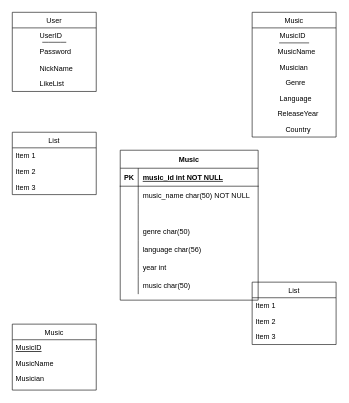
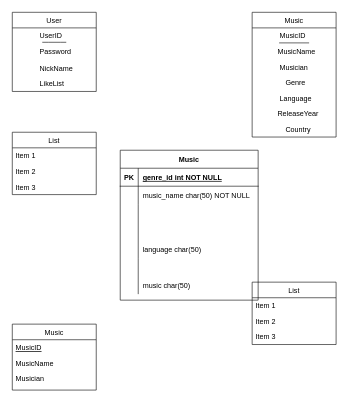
  <mxCell id="0" />
  <mxCell id="1" parent="0" />
  <mxCell id="2" value="User" style="swimlane;fontStyle=0;childLayout=stackLayout;horizontal=1;startSize=26;horizontalStack=0;resizeParent=1;resizeParentMax=0;resizeLast=0;collapsible=1;marginBottom=0;" parent="1" vertex="1"><mxGeometry x="20" y="20" width="140" height="132" as="geometry" /></mxCell>
  <mxCell id="3" value="            UserID" style="text;strokeColor=none;fillColor=none;align=left;verticalAlign=top;spacingLeft=4;spacingRight=4;overflow=hidden;rotatable=0;points=[[0,0.5],[1,0.5]];portConstraint=eastwest;" parent="2" vertex="1"><mxGeometry y="26" width="140" height="26" as="geometry" /></mxCell>
  <mxCell id="4" value="" style="endArrow=none;html=1;" parent="2" edge="1"><mxGeometry width="50" height="50" relative="1" as="geometry"><mxPoint x="50" y="50" as="sourcePoint" /><mxPoint x="90" y="50" as="targetPoint" /><Array as="points"><mxPoint x="70" y="50" /></Array></mxGeometry></mxCell>
  <mxCell id="5" value="            Password" style="text;strokeColor=none;fillColor=none;align=left;verticalAlign=top;spacingLeft=4;spacingRight=4;overflow=hidden;rotatable=0;points=[[0,0.5],[1,0.5]];portConstraint=eastwest;" parent="2" vertex="1"><mxGeometry y="52" width="140" height="28" as="geometry" /></mxCell>
  <mxCell id="6" value="            NickName" style="text;strokeColor=none;fillColor=none;align=left;verticalAlign=top;spacingLeft=4;spacingRight=4;overflow=hidden;rotatable=0;points=[[0,0.5],[1,0.5]];portConstraint=eastwest;" parent="2" vertex="1"><mxGeometry y="80" width="140" height="26" as="geometry" /></mxCell>
  <mxCell id="7" value="            LikeList" style="text;strokeColor=none;fillColor=none;align=left;verticalAlign=top;spacingLeft=4;spacingRight=4;overflow=hidden;rotatable=0;points=[[0,0.5],[1,0.5]];portConstraint=eastwest;" parent="2" vertex="1"><mxGeometry y="106" width="140" height="26" as="geometry" /></mxCell>
  <mxCell id="8" value="Music" style="swimlane;fontStyle=0;childLayout=stackLayout;horizontal=1;startSize=26;horizontalStack=0;resizeParent=1;resizeParentMax=0;resizeLast=0;collapsible=1;marginBottom=0;" parent="1" vertex="1"><mxGeometry x="420" y="20" width="140" height="208" as="geometry" /></mxCell>
  <mxCell id="9" value="            MusicID" style="text;strokeColor=none;fillColor=none;align=left;verticalAlign=top;spacingLeft=4;spacingRight=4;overflow=hidden;rotatable=0;points=[[0,0.5],[1,0.5]];portConstraint=eastwest;" parent="8" vertex="1"><mxGeometry y="26" width="140" height="26" as="geometry" /></mxCell>
  <mxCell id="10" value="" style="endArrow=none;html=1;" parent="8" edge="1"><mxGeometry width="50" height="50" relative="1" as="geometry"><mxPoint x="45" y="51" as="sourcePoint" /><mxPoint x="95" y="51" as="targetPoint" /></mxGeometry></mxCell>
  <mxCell id="11" value="           MusicName" style="text;strokeColor=none;fillColor=none;align=left;verticalAlign=top;spacingLeft=4;spacingRight=4;overflow=hidden;rotatable=0;points=[[0,0.5],[1,0.5]];portConstraint=eastwest;" parent="8" vertex="1"><mxGeometry y="52" width="140" height="26" as="geometry" /></mxCell>
  <mxCell id="12" value="            Musician" style="text;strokeColor=none;fillColor=none;align=left;verticalAlign=top;spacingLeft=4;spacingRight=4;overflow=hidden;rotatable=0;points=[[0,0.5],[1,0.5]];portConstraint=eastwest;" parent="8" vertex="1"><mxGeometry y="78" width="140" height="26" as="geometry" /></mxCell>
  <mxCell id="13" value="               Genre   " style="text;strokeColor=none;fillColor=none;align=left;verticalAlign=top;spacingLeft=4;spacingRight=4;overflow=hidden;rotatable=0;points=[[0,0.5],[1,0.5]];portConstraint=eastwest;" parent="8" vertex="1"><mxGeometry y="104" width="140" height="26" as="geometry" /></mxCell>
  <mxCell id="14" value="            Language" style="text;strokeColor=none;fillColor=none;align=left;verticalAlign=top;spacingLeft=4;spacingRight=4;overflow=hidden;rotatable=0;points=[[0,0.5],[1,0.5]];portConstraint=eastwest;" parent="8" vertex="1"><mxGeometry y="130" width="140" height="26" as="geometry" /></mxCell>
  <mxCell id="15" value="           ReleaseYear" style="text;strokeColor=none;fillColor=none;align=left;verticalAlign=top;spacingLeft=4;spacingRight=4;overflow=hidden;rotatable=0;points=[[0,0.5],[1,0.5]];portConstraint=eastwest;" parent="8" vertex="1"><mxGeometry y="156" width="140" height="26" as="geometry" /></mxCell>
  <mxCell id="16" value="               Country" style="text;strokeColor=none;fillColor=none;align=left;verticalAlign=top;spacingLeft=4;spacingRight=4;overflow=hidden;rotatable=0;points=[[0,0.5],[1,0.5]];portConstraint=eastwest;" parent="8" vertex="1"><mxGeometry y="182" width="140" height="26" as="geometry" /></mxCell>
  <mxCell id="17" value="List" style="swimlane;fontStyle=0;childLayout=stackLayout;horizontal=1;startSize=26;horizontalStack=0;resizeParent=1;resizeParentMax=0;resizeLast=0;collapsible=1;marginBottom=0;" parent="1" vertex="1"><mxGeometry x="20" y="220" width="140" height="104" as="geometry" /></mxCell>
  <mxCell id="18" value="Item 1" style="text;strokeColor=none;fillColor=none;align=left;verticalAlign=top;spacingLeft=4;spacingRight=4;overflow=hidden;rotatable=0;points=[[0,0.5],[1,0.5]];portConstraint=eastwest;" parent="17" vertex="1"><mxGeometry y="26" width="140" height="26" as="geometry" /></mxCell>
  <mxCell id="19" value="Item 2" style="text;strokeColor=none;fillColor=none;align=left;verticalAlign=top;spacingLeft=4;spacingRight=4;overflow=hidden;rotatable=0;points=[[0,0.5],[1,0.5]];portConstraint=eastwest;" parent="17" vertex="1"><mxGeometry y="52" width="140" height="26" as="geometry" /></mxCell>
  <mxCell id="20" value="Item 3" style="text;strokeColor=none;fillColor=none;align=left;verticalAlign=top;spacingLeft=4;spacingRight=4;overflow=hidden;rotatable=0;points=[[0,0.5],[1,0.5]];portConstraint=eastwest;" parent="17" vertex="1"><mxGeometry y="78" width="140" height="26" as="geometry" /></mxCell>
  <mxCell id="21" value="List" style="swimlane;fontStyle=0;childLayout=stackLayout;horizontal=1;startSize=26;horizontalStack=0;resizeParent=1;resizeParentMax=0;resizeLast=0;collapsible=1;marginBottom=0;" parent="1" vertex="1"><mxGeometry x="420" y="470" width="140" height="104" as="geometry" /></mxCell>
  <mxCell id="22" value="Item 1" style="text;strokeColor=none;fillColor=none;align=left;verticalAlign=top;spacingLeft=4;spacingRight=4;overflow=hidden;rotatable=0;points=[[0,0.5],[1,0.5]];portConstraint=eastwest;" parent="21" vertex="1"><mxGeometry y="26" width="140" height="26" as="geometry" /></mxCell>
  <mxCell id="23" value="Item 2" style="text;strokeColor=none;fillColor=none;align=left;verticalAlign=top;spacingLeft=4;spacingRight=4;overflow=hidden;rotatable=0;points=[[0,0.5],[1,0.5]];portConstraint=eastwest;" parent="21" vertex="1"><mxGeometry y="52" width="140" height="26" as="geometry" /></mxCell>
  <mxCell id="24" value="Item 3" style="text;strokeColor=none;fillColor=none;align=left;verticalAlign=top;spacingLeft=4;spacingRight=4;overflow=hidden;rotatable=0;points=[[0,0.5],[1,0.5]];portConstraint=eastwest;" parent="21" vertex="1"><mxGeometry y="78" width="140" height="26" as="geometry" /></mxCell>
  <mxCell id="25" value="Music" style="swimlane;fontStyle=0;childLayout=stackLayout;horizontal=1;startSize=26;horizontalStack=0;resizeParent=1;resizeParentMax=0;resizeLast=0;collapsible=1;marginBottom=0;" parent="1" vertex="1"><mxGeometry x="20" y="540" width="140" height="110" as="geometry" /></mxCell>
  <mxCell id="26" value="MusicID" style="text;strokeColor=none;fillColor=none;align=left;verticalAlign=top;spacingLeft=4;spacingRight=4;overflow=hidden;rotatable=0;points=[[0,0.5],[1,0.5]];portConstraint=eastwest;fontStyle=4" parent="25" vertex="1"><mxGeometry y="26" width="140" height="26" as="geometry" /></mxCell>
  <mxCell id="27" value="MusicName" style="text;strokeColor=none;fillColor=none;align=left;verticalAlign=top;spacingLeft=4;spacingRight=4;overflow=hidden;rotatable=0;points=[[0,0.5],[1,0.5]];portConstraint=eastwest;" parent="25" vertex="1"><mxGeometry y="52" width="140" height="26" as="geometry" /></mxCell>
  <mxCell id="28" value="Musician" style="text;strokeColor=none;fillColor=none;align=left;verticalAlign=top;spacingLeft=4;spacingRight=4;overflow=hidden;rotatable=0;points=[[0,0.5],[1,0.5]];portConstraint=eastwest;" parent="25" vertex="1"><mxGeometry y="78" width="140" height="32" as="geometry" /></mxCell>
  <mxCell id="29" value="Music" style="shape=table;startSize=30;container=1;collapsible=1;childLayout=tableLayout;fixedRows=1;rowLines=0;fontStyle=1;align=center;resizeLast=1;" vertex="1" parent="1"><mxGeometry x="200" y="250" width="230" height="250" as="geometry" /></mxCell>
  <mxCell id="30" value="" style="shape=partialRectangle;collapsible=0;dropTarget=0;pointerEvents=0;fillColor=none;points=[[0,0.5],[1,0.5]];portConstraint=eastwest;top=0;left=0;right=0;bottom=1;" vertex="1" parent="29"><mxGeometry y="30" width="230" height="30" as="geometry" /></mxCell>
  <mxCell id="31" value="PK" style="shape=partialRectangle;overflow=hidden;connectable=0;fillColor=none;top=0;left=0;bottom=0;right=0;fontStyle=1;" vertex="1" parent="30"><mxGeometry width="30" height="30" as="geometry"><mxRectangle width="30" height="30" as="alternateBounds" /></mxGeometry></mxCell>
- <mxCell id="32" value="music_id int NOT NULL " style="shape=partialRectangle;overflow=hidden;connectable=0;fillColor=none;top=0;left=0;bottom=0;right=0;align=left;spacingLeft=6;fontStyle=5;" vertex="1" parent="30"><mxGeometry x="30" width="200" height="30" as="geometry"><mxRectangle width="200" height="30" as="alternateBounds" /></mxGeometry></mxCell>
+ <mxCell id="32" value="genre_id int NOT NULL " style="shape=partialRectangle;overflow=hidden;connectable=0;fillColor=none;top=0;left=0;bottom=0;right=0;align=left;spacingLeft=6;fontStyle=5;" vertex="1" parent="30"><mxGeometry x="30" width="200" height="30" as="geometry"><mxRectangle width="200" height="30" as="alternateBounds" /></mxGeometry></mxCell>
  <mxCell id="33" value="" style="shape=partialRectangle;collapsible=0;dropTarget=0;pointerEvents=0;fillColor=none;points=[[0,0.5],[1,0.5]];portConstraint=eastwest;top=0;left=0;right=0;bottom=0;" vertex="1" parent="29"><mxGeometry y="60" width="230" height="30" as="geometry" /></mxCell>
  <mxCell id="34" value="" style="shape=partialRectangle;overflow=hidden;connectable=0;fillColor=none;top=0;left=0;bottom=0;right=0;" vertex="1" parent="33"><mxGeometry width="30" height="30" as="geometry"><mxRectangle width="30" height="30" as="alternateBounds" /></mxGeometry></mxCell>
  <mxCell id="35" value="music_name char(50) NOT NULL" style="shape=partialRectangle;overflow=hidden;connectable=0;fillColor=none;top=0;left=0;bottom=0;right=0;align=left;spacingLeft=6;" vertex="1" parent="33"><mxGeometry x="30" width="200" height="30" as="geometry"><mxRectangle width="200" height="30" as="alternateBounds" /></mxGeometry></mxCell>
  <mxCell id="36" value="" style="shape=partialRectangle;collapsible=0;dropTarget=0;pointerEvents=0;fillColor=none;points=[[0,0.5],[1,0.5]];portConstraint=eastwest;top=0;left=0;right=0;bottom=0;" vertex="1" parent="29"><mxGeometry y="90" width="230" height="30" as="geometry" /></mxCell>
  <mxCell id="37" value="" style="shape=partialRectangle;overflow=hidden;connectable=0;fillColor=none;top=0;left=0;bottom=0;right=0;" vertex="1" parent="36"><mxGeometry width="30" height="30" as="geometry"><mxRectangle width="30" height="30" as="alternateBounds" /></mxGeometry></mxCell>
  <mxCell id="38" value="" style="shape=partialRectangle;collapsible=0;dropTarget=0;pointerEvents=0;fillColor=none;points=[[0,0.5],[1,0.5]];portConstraint=eastwest;top=0;left=0;right=0;bottom=0;" vertex="1" parent="29"><mxGeometry y="120" width="230" height="30" as="geometry" /></mxCell>
  <mxCell id="39" value="" style="shape=partialRectangle;overflow=hidden;connectable=0;fillColor=none;top=0;left=0;bottom=0;right=0;" vertex="1" parent="38"><mxGeometry width="30" height="30" as="geometry"><mxRectangle width="30" height="30" as="alternateBounds" /></mxGeometry></mxCell>
- <mxCell id="40" value="genre char(50)" style="shape=partialRectangle;overflow=hidden;connectable=0;fillColor=none;top=0;left=0;bottom=0;right=0;align=left;spacingLeft=6;" vertex="1" parent="38"><mxGeometry x="30" width="200" height="30" as="geometry"><mxRectangle width="200" height="30" as="alternateBounds" /></mxGeometry></mxCell>
  <mxCell id="41" value="" style="shape=partialRectangle;collapsible=0;dropTarget=0;pointerEvents=0;fillColor=none;points=[[0,0.5],[1,0.5]];portConstraint=eastwest;top=0;left=0;right=0;bottom=0;" vertex="1" parent="29"><mxGeometry y="150" width="230" height="30" as="geometry" /></mxCell>
  <mxCell id="42" value="" style="shape=partialRectangle;overflow=hidden;connectable=0;fillColor=none;top=0;left=0;bottom=0;right=0;" vertex="1" parent="41"><mxGeometry width="30" height="30" as="geometry"><mxRectangle width="30" height="30" as="alternateBounds" /></mxGeometry></mxCell>
- <mxCell id="43" value="language char(56)" style="shape=partialRectangle;overflow=hidden;connectable=0;fillColor=none;top=0;left=0;bottom=0;right=0;align=left;spacingLeft=6;" vertex="1" parent="41"><mxGeometry x="30" width="200" height="30" as="geometry"><mxRectangle width="200" height="30" as="alternateBounds" /></mxGeometry></mxCell>
+ <mxCell id="43" value="language char(50)" style="shape=partialRectangle;overflow=hidden;connectable=0;fillColor=none;top=0;left=0;bottom=0;right=0;align=left;spacingLeft=6;" vertex="1" parent="41"><mxGeometry x="30" width="200" height="30" as="geometry"><mxRectangle width="200" height="30" as="alternateBounds" /></mxGeometry></mxCell>
  <mxCell id="44" value="" style="shape=partialRectangle;collapsible=0;dropTarget=0;pointerEvents=0;fillColor=none;points=[[0,0.5],[1,0.5]];portConstraint=eastwest;top=0;left=0;right=0;bottom=0;" vertex="1" parent="29"><mxGeometry y="180" width="230" height="30" as="geometry" /></mxCell>
  <mxCell id="45" value="" style="shape=partialRectangle;overflow=hidden;connectable=0;fillColor=none;top=0;left=0;bottom=0;right=0;" vertex="1" parent="44"><mxGeometry width="30" height="30" as="geometry"><mxRectangle width="30" height="30" as="alternateBounds" /></mxGeometry></mxCell>
- <mxCell id="46" value="year int" style="shape=partialRectangle;overflow=hidden;connectable=0;fillColor=none;top=0;left=0;bottom=0;right=0;align=left;spacingLeft=6;" vertex="1" parent="44"><mxGeometry x="30" width="200" height="30" as="geometry"><mxRectangle width="200" height="30" as="alternateBounds" /></mxGeometry></mxCell>
  <mxCell id="47" value="" style="shape=partialRectangle;collapsible=0;dropTarget=0;pointerEvents=0;fillColor=none;points=[[0,0.5],[1,0.5]];portConstraint=eastwest;top=0;left=0;right=0;bottom=0;" vertex="1" parent="29"><mxGeometry y="210" width="230" height="30" as="geometry" /></mxCell>
  <mxCell id="48" value="" style="shape=partialRectangle;overflow=hidden;connectable=0;fillColor=none;top=0;left=0;bottom=0;right=0;" vertex="1" parent="47"><mxGeometry width="30" height="30" as="geometry"><mxRectangle width="30" height="30" as="alternateBounds" /></mxGeometry></mxCell>
  <mxCell id="49" value="music  char(50)" style="shape=partialRectangle;overflow=hidden;connectable=0;fillColor=none;top=0;left=0;bottom=0;right=0;align=left;spacingLeft=6;" vertex="1" parent="47"><mxGeometry x="30" width="200" height="30" as="geometry"><mxRectangle width="200" height="30" as="alternateBounds" /></mxGeometry></mxCell>
